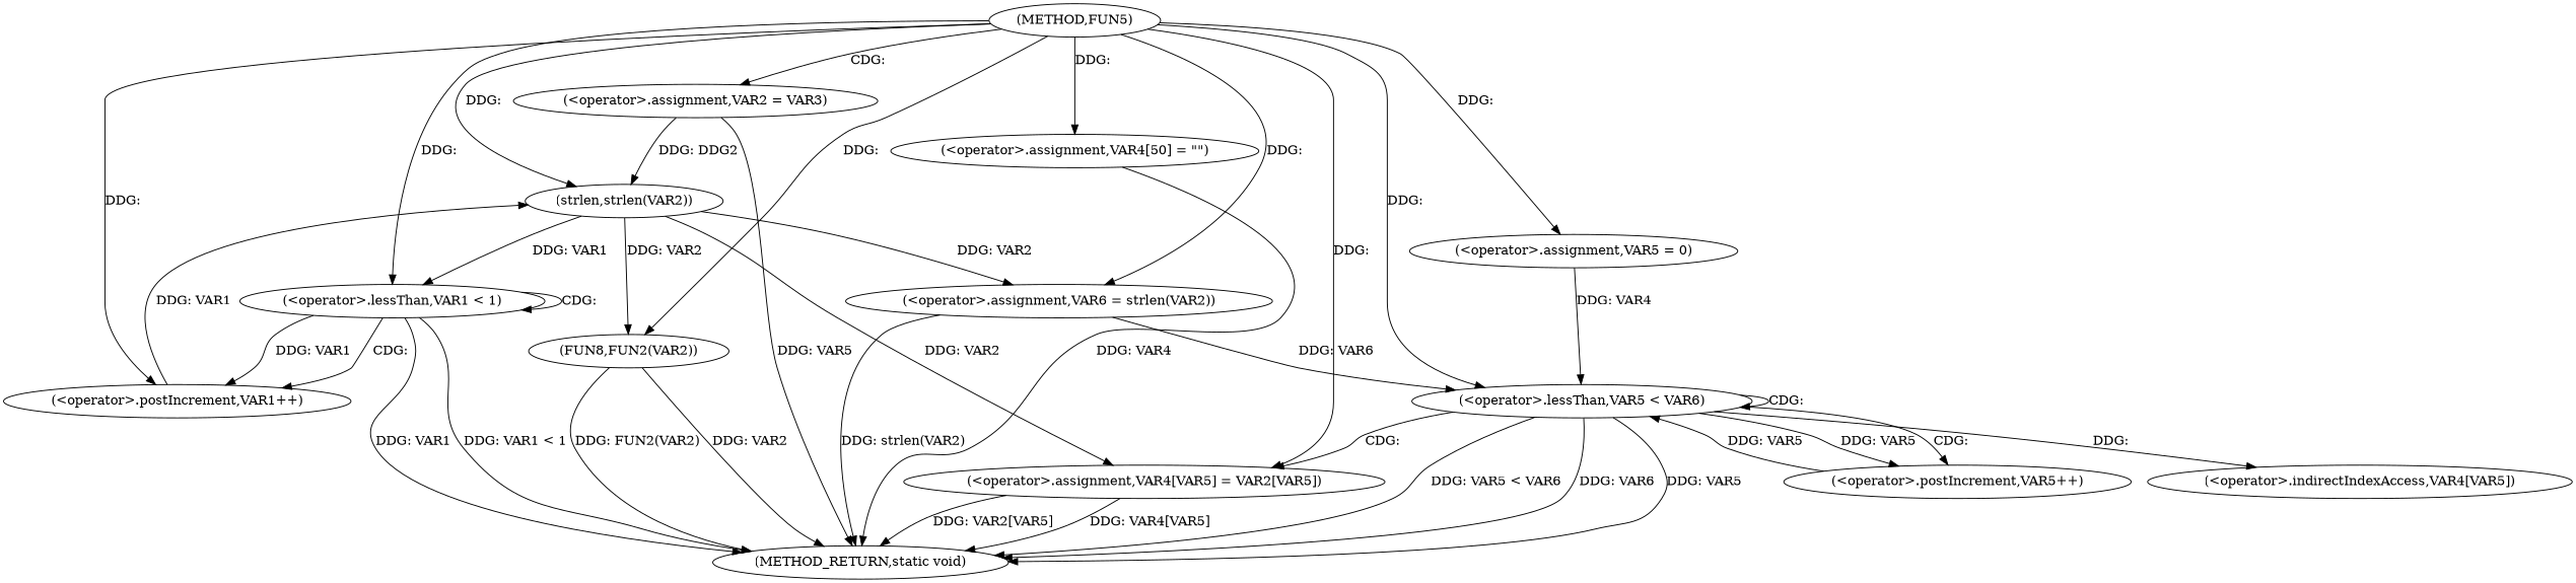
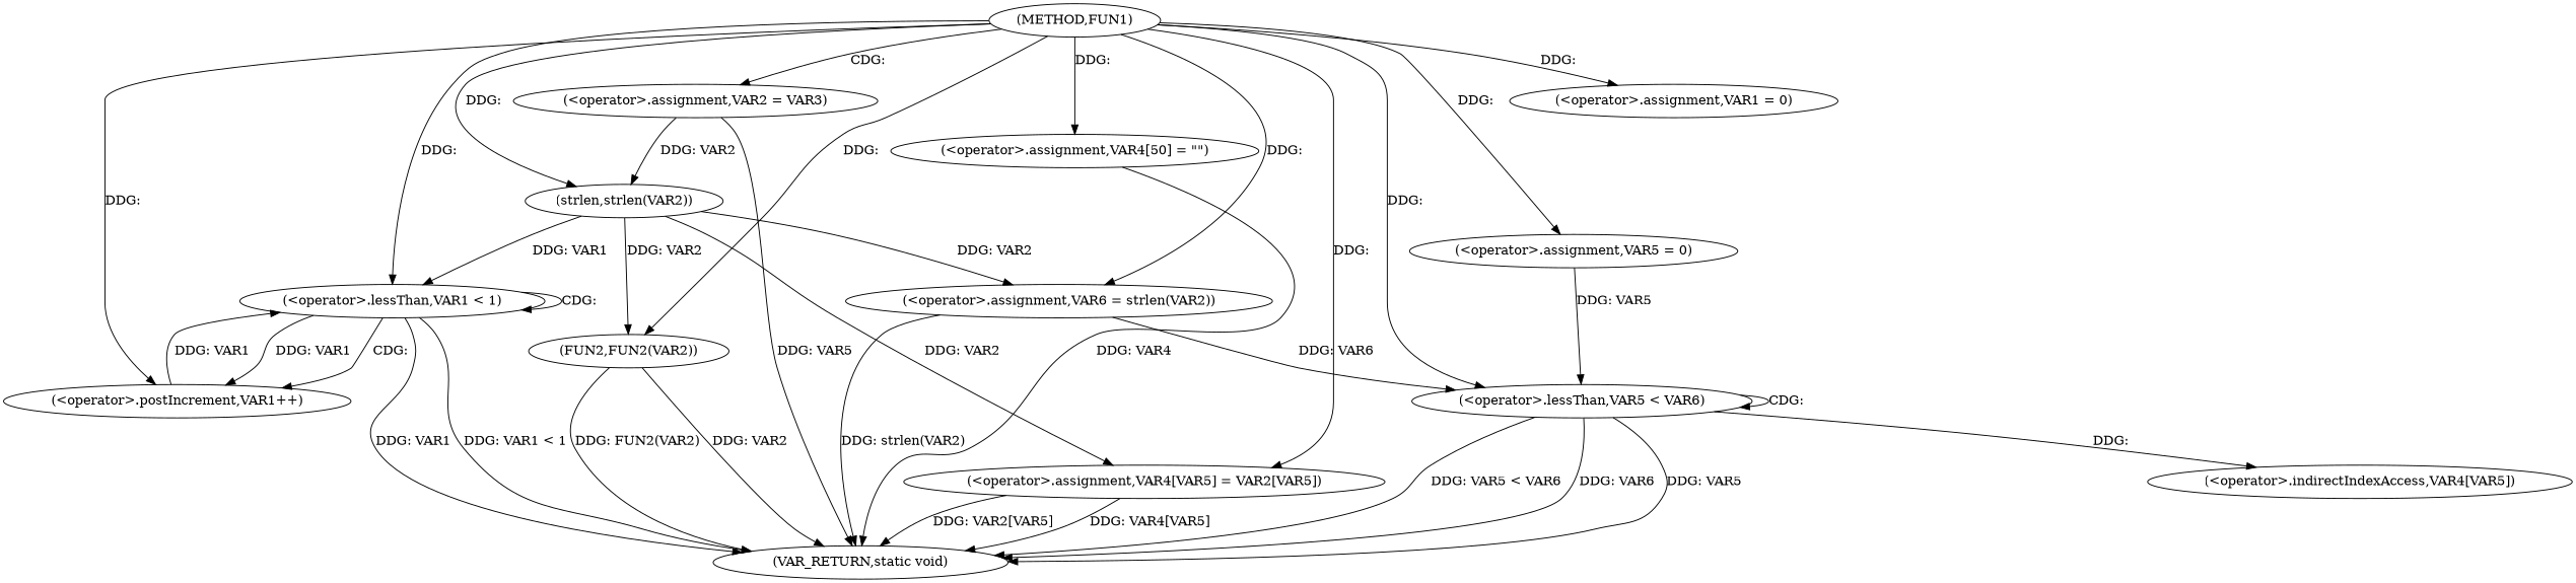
  digraph {
-   n1 [label="(METHOD,FUN5)"]
+   n1 [label="(METHOD,FUN1)"]
    n2 [label="(<operator>.assignment,VAR2 = VAR3)"]
+   n3 [label="(<operator>.assignment,VAR1 = 0)"]
    n4 [label="(<operator>.lessThan,VAR1 < 1)"]
    n5 [label="(<operator>.postIncrement,VAR1++)"]
    n6 [label="(<operator>.assignment,VAR4[50] = \"\")"]
    n7 [label="(<operator>.assignment,VAR6 = strlen(VAR2))"]
    n8 [label="(strlen,strlen(VAR2))"]
    n9 [label="(<operator>.assignment,VAR5 = 0)"]
    n10 [label="(<operator>.lessThan,VAR5 < VAR6)"]
-   n11 [label="(FUN8,FUN2(VAR2))"]
+   n11 [label="(FUN2,FUN2(VAR2))"]
    n12 [label="(<operator>.assignment,VAR4[VAR5] = VAR2[VAR5])"]
-   n13 [label="(METHOD_RETURN,static void)"]
-   n14 [label="(<operator>.postIncrement,VAR5++)"]
+   n13 [label="(VAR_RETURN,static void)"]
    n15 [label="(<operator>.indirectIndexAccess,VAR4[VAR5])"]
    n1 -> n2 [label="CDG: "]
+   n1 -> n3 [label="DDG: "]
    n1 -> n4 [label="DDG: "]
    n1 -> n5 [label="DDG: "]
    n1 -> n6 [label="DDG: "]
    n1 -> n7 [label="DDG: "]
    n1 -> n8 [label="DDG: "]
    n1 -> n9 [label="DDG: "]
    n1 -> n10 [label="DDG: "]
    n1 -> n11 [label="DDG: "]
    n1 -> n12 [label="DDG: "]
-   n2 -> n8 [label="DDG: DDG2"]
+   n2 -> n8 [label="DDG: VAR2"]
    n2 -> n13 [label="DDG: VAR5"]
    n4 -> n4 [label="CDG: "]
    n4 -> n5 [label="DDG: VAR1"]
    n4 -> n5 [label="CDG: "]
    n4 -> n13 [label="DDG: VAR1 < 1"]
    n4 -> n13 [label="DDG: VAR1"]
-   n5 -> n8 [label="DDG: VAR1"]
+   n5 -> n4 [label="DDG: VAR1"]
    n6 -> n13 [label="DDG: VAR4"]
    n7 -> n10 [label="DDG: VAR6"]
    n7 -> n13 [label="DDG: strlen(VAR2)"]
    n8 -> n4 [label="DDG: VAR1"]
    n8 -> n7 [label="DDG: VAR2"]
    n8 -> n11 [label="DDG: VAR2"]
    n8 -> n12 [label="DDG: VAR2"]
-   n9 -> n10 [label="DDG: VAR4"]
+   n9 -> n10 [label="DDG: VAR5"]
    n10 -> n10 [label="CDG: "]
-   n10 -> n12 [label="CDG: "]
    n10 -> n13 [label="DDG: VAR5"]
    n10 -> n13 [label="DDG: VAR5 < VAR6"]
    n10 -> n13 [label="DDG: VAR6"]
-   n10 -> n14 [label="DDG: VAR5"]
-   n10 -> n14 [label="CDG: "]
    n10 -> n15 [label="DDG: "]
    n11 -> n13 [label="DDG: FUN2(VAR2)"]
    n11 -> n13 [label="DDG: VAR2"]
    n12 -> n13 [label="DDG: VAR4[VAR5]"]
    n12 -> n13 [label="DDG: VAR2[VAR5]"]
-   n14 -> n10 [label="DDG: VAR5"]
  }
